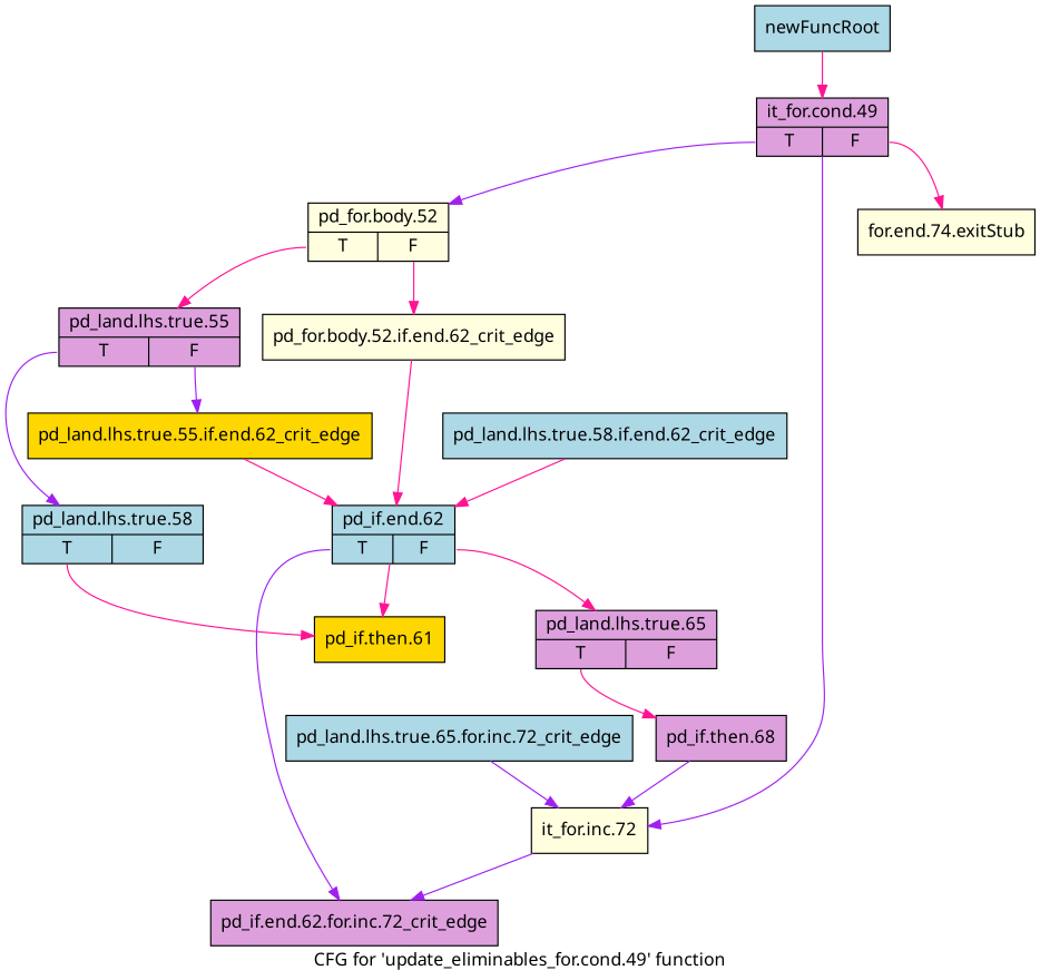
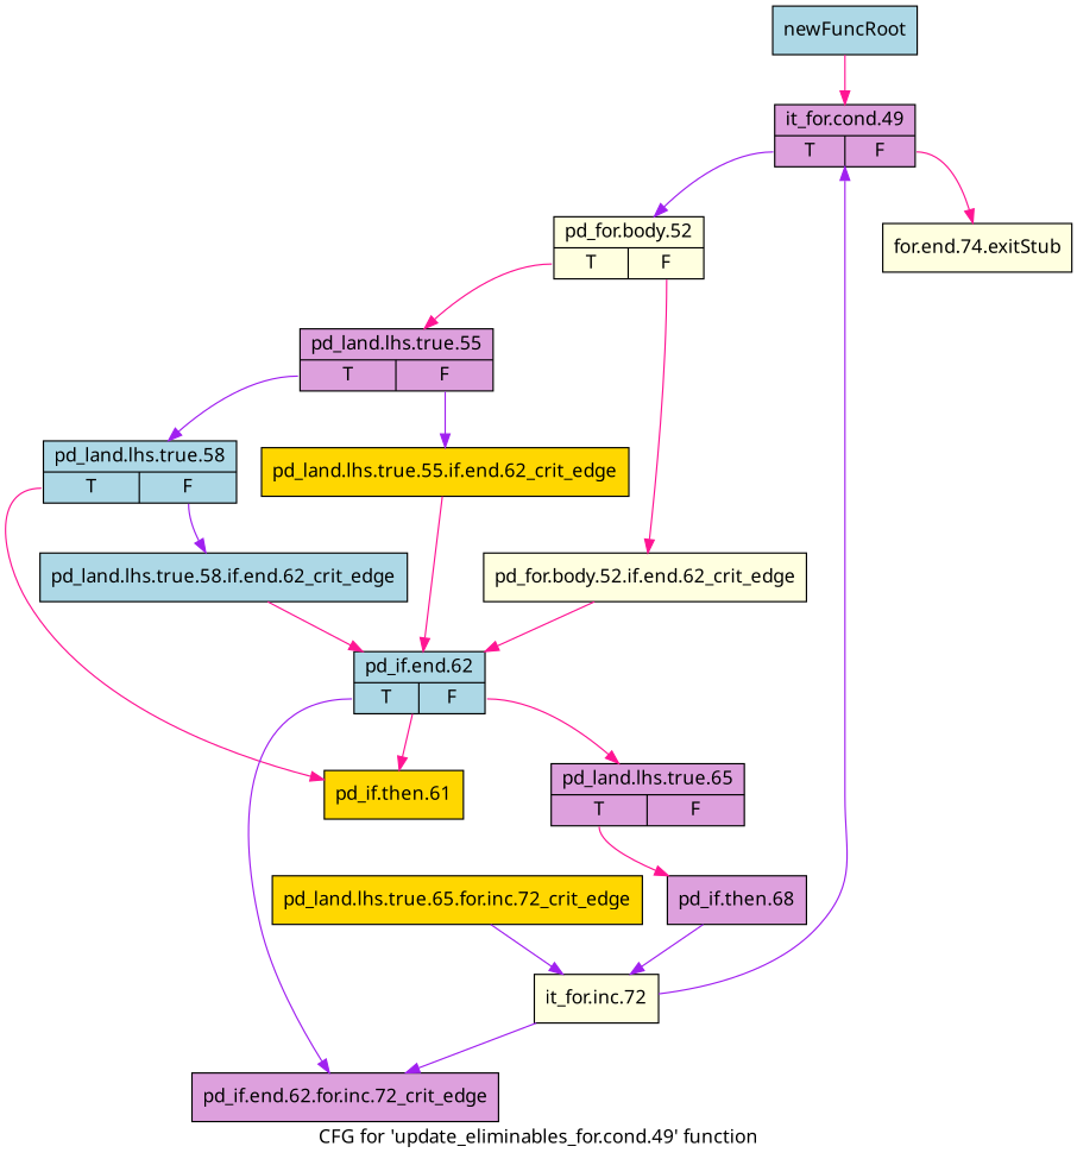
  digraph {
    fontname="Noto Sans"
    label="CFG for 'update_eliminables_for.cond.49' function"
    node [fillcolor=lightblue fontname="Noto Sans" shape=record style=filled]
    edge [color=deeppink fontname="Noto Sans"]
    n1 [label="{newFuncRoot}"]
    n2 [fillcolor=plum label="{it_for.cond.49|{<s0>T|<s1>F}}"]
    n3 [fillcolor=lightyellow label="{for.end.74.exitStub}"]
    n4 [fillcolor=lightyellow label="{pd_for.body.52|{<s0>T|<s1>F}}"]
    n5 [fillcolor=plum label="{pd_land.lhs.true.55|{<s0>T|<s1>F}}"]
    n6 [fillcolor=lightyellow label="{pd_for.body.52.if.end.62_crit_edge}"]
    n7 [label="{pd_land.lhs.true.58|{<s0>T|<s1>F}}"]
    n8 [fillcolor=gold label="{pd_land.lhs.true.55.if.end.62_crit_edge}"]
    n9 [label="{pd_if.end.62|{<s0>T|<s1>F}}"]
    n10 [fillcolor=gold label="{pd_if.then.61}"]
    n11 [label="{pd_land.lhs.true.58.if.end.62_crit_edge}"]
    n12 [fillcolor=plum label="{pd_if.end.62.for.inc.72_crit_edge}"]
    n13 [fillcolor=plum label="{pd_land.lhs.true.65|{<s0>T|<s1>F}}"]
    n14 [fillcolor=plum label="{pd_if.then.68}"]
    n15 [fillcolor=lightyellow label="{it_for.inc.72}"]
-   n16 [label="{pd_land.lhs.true.65.for.inc.72_crit_edge}"]
+   n16 [fillcolor=gold label="{pd_land.lhs.true.65.for.inc.72_crit_edge}"]
    n1 -> n2
    n2 -> n3 [tailport=s1]
    n2 -> n4 [color=purple tailport=s0]
    n4 -> n5 [tailport=s0]
    n4 -> n6 [tailport=s1]
    n5 -> n7 [color=purple tailport=s0]
    n5 -> n8 [color=purple tailport=s1]
    n6 -> n9
    n7 -> n10 [tailport=s0]
+   n7 -> n11 [color=purple tailport=s1]
    n8 -> n9
    n9 -> n10
    n9 -> n12 [color=purple tailport=s0]
    n9 -> n13 [tailport=s1]
    n11 -> n9
    n13 -> n14 [tailport=s0]
    n14 -> n15 [color=purple]
-   n2 -> n15 [color=purple]
+   n15 -> n2 [color=purple]
    n15 -> n12 [color=purple]
    n16 -> n15 [color=purple]
  }
